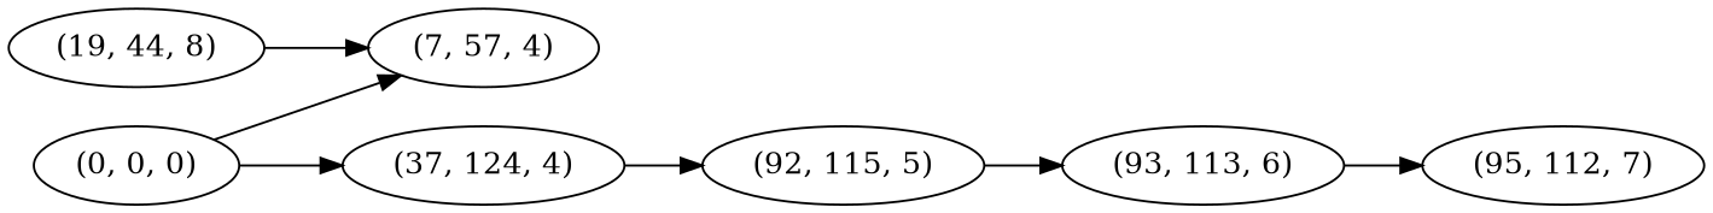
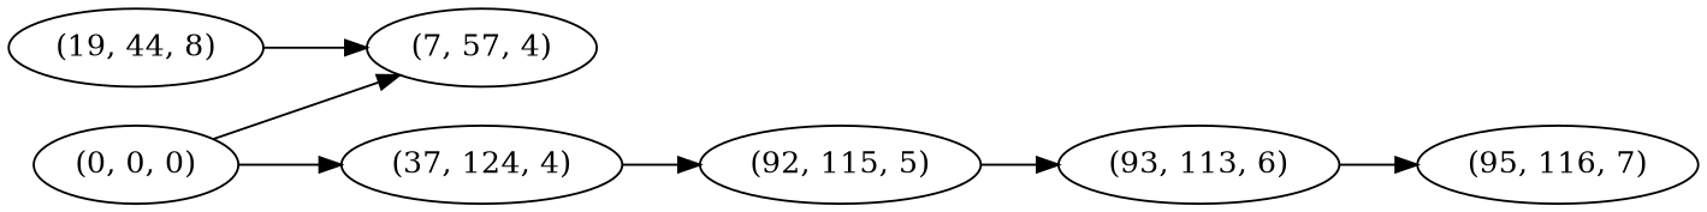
  digraph {
    rankdir=LR
    "(0, 0, 0)"
    "(7, 57, 4)"
    n3 [label="(37, 124, 4)"]
    "(92, 115, 5)"
    "(19, 44, 8)"
    "(93, 113, 6)"
-   "(95, 112, 7)"
+   "(95, 112, 7)" [label="(95, 116, 7)"]
    "(0, 0, 0)" -> "(7, 57, 4)"
    "(0, 0, 0)" -> n3
    n3 -> "(92, 115, 5)"
    "(92, 115, 5)" -> "(93, 113, 6)"
    "(19, 44, 8)" -> "(7, 57, 4)"
    "(93, 113, 6)" -> "(95, 112, 7)"
  }
